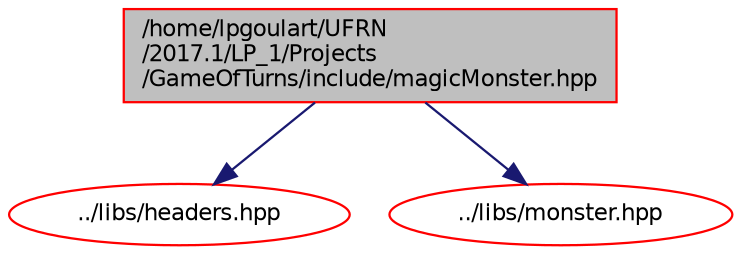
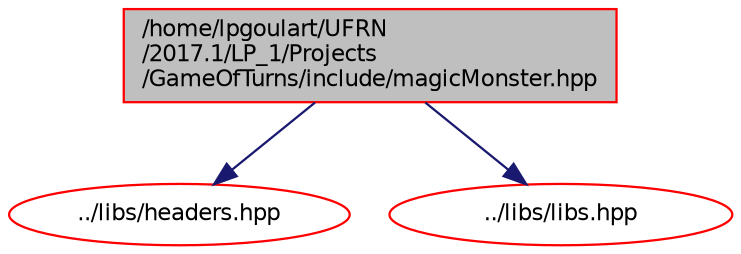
  digraph {
    node [color=red fillcolor=white fontname=Helvetica fontsize=10 shape=ellipse style=filled]
    edge [color=midnightblue fontname=Helvetica fontsize=10 labelfontname=Helvetica labelfontsize=10 style=solid]
    n1 [fillcolor=grey75 fontcolor=black height=0.2 label="/home/lpgoulart/UFRN\l/2017.1/LP_1/Projects\l/GameOfTurns/include/magicMonster.hpp" shape=box width=0.4]
    n2 [height=0.2 label="../libs/headers.hpp" width=0.4]
-   n3 [height=0.2 label="../libs/monster.hpp" width=0.4]
+   n3 [height=0.2 label="../libs/libs.hpp" width=0.4]
    n1 -> n2
    n1 -> n3
  }
